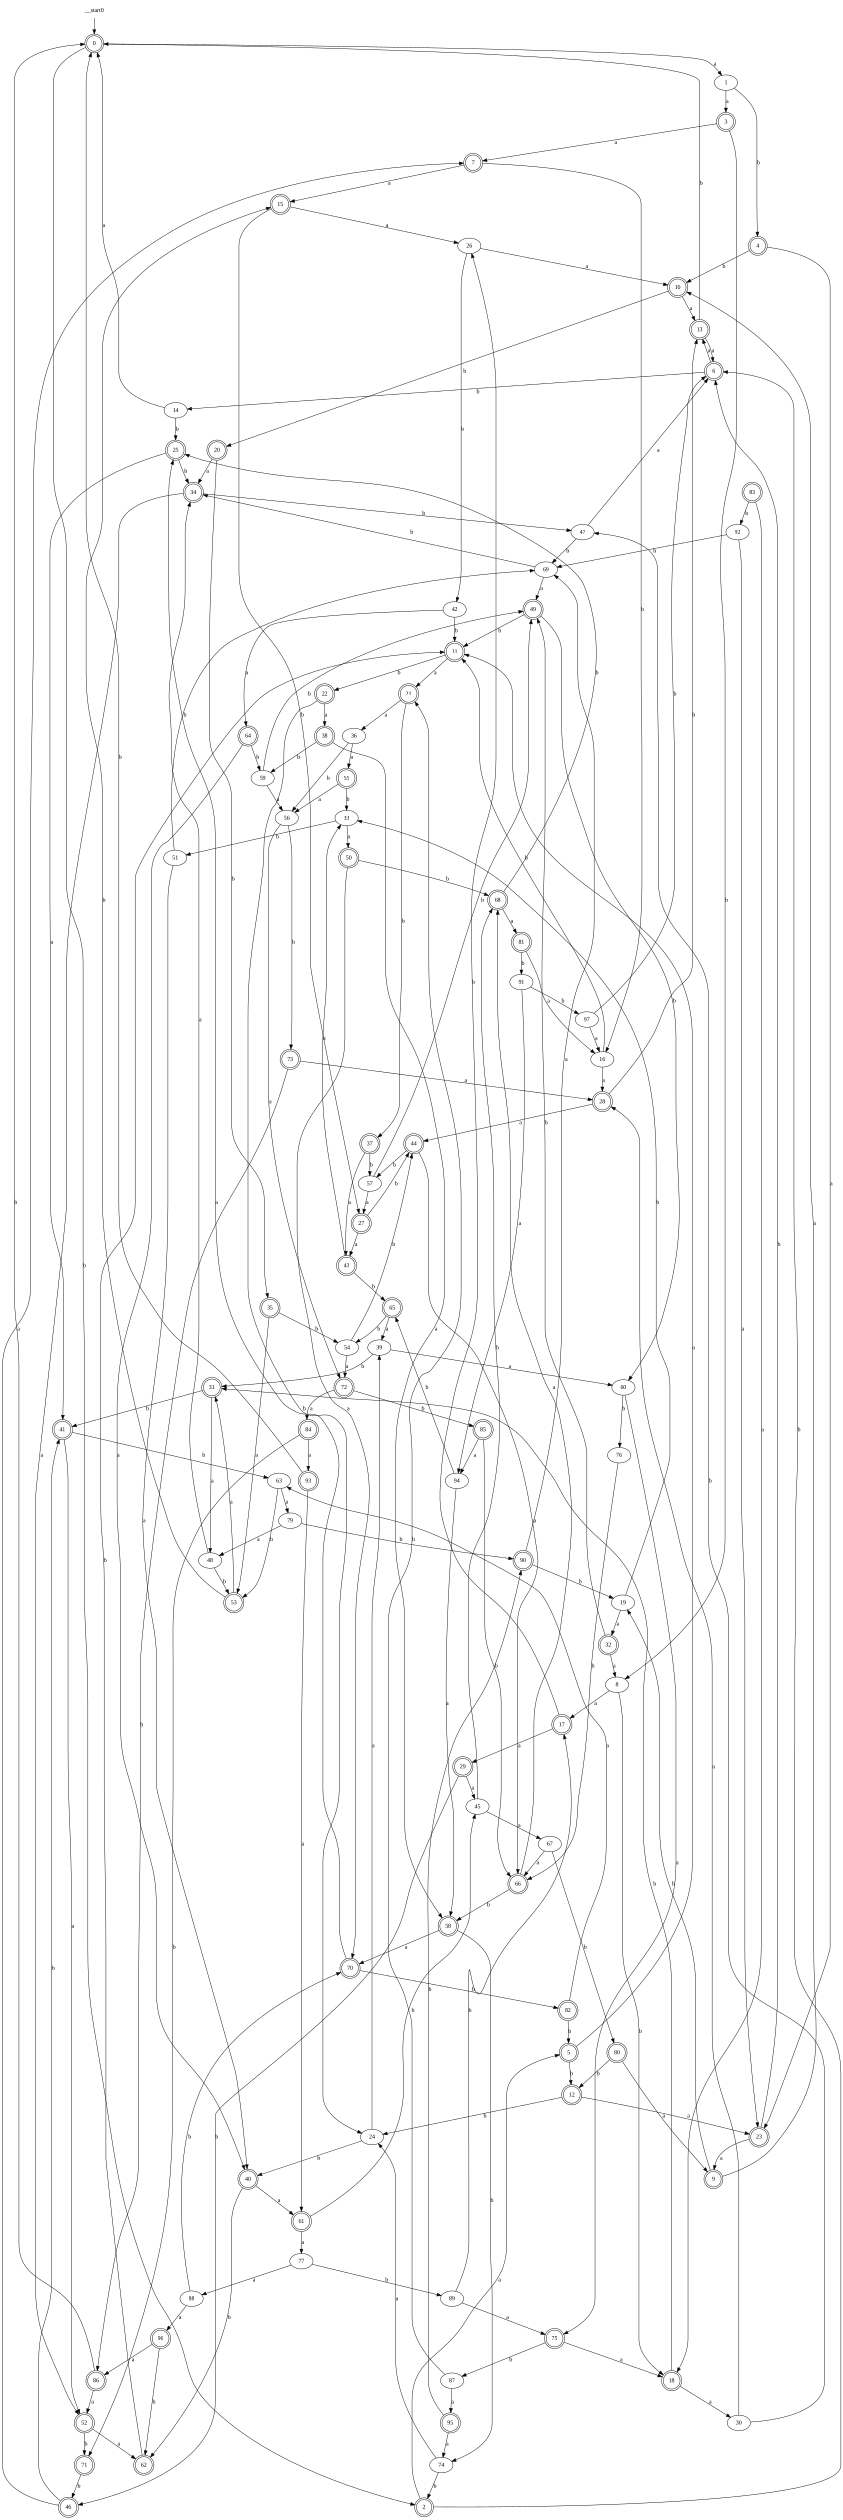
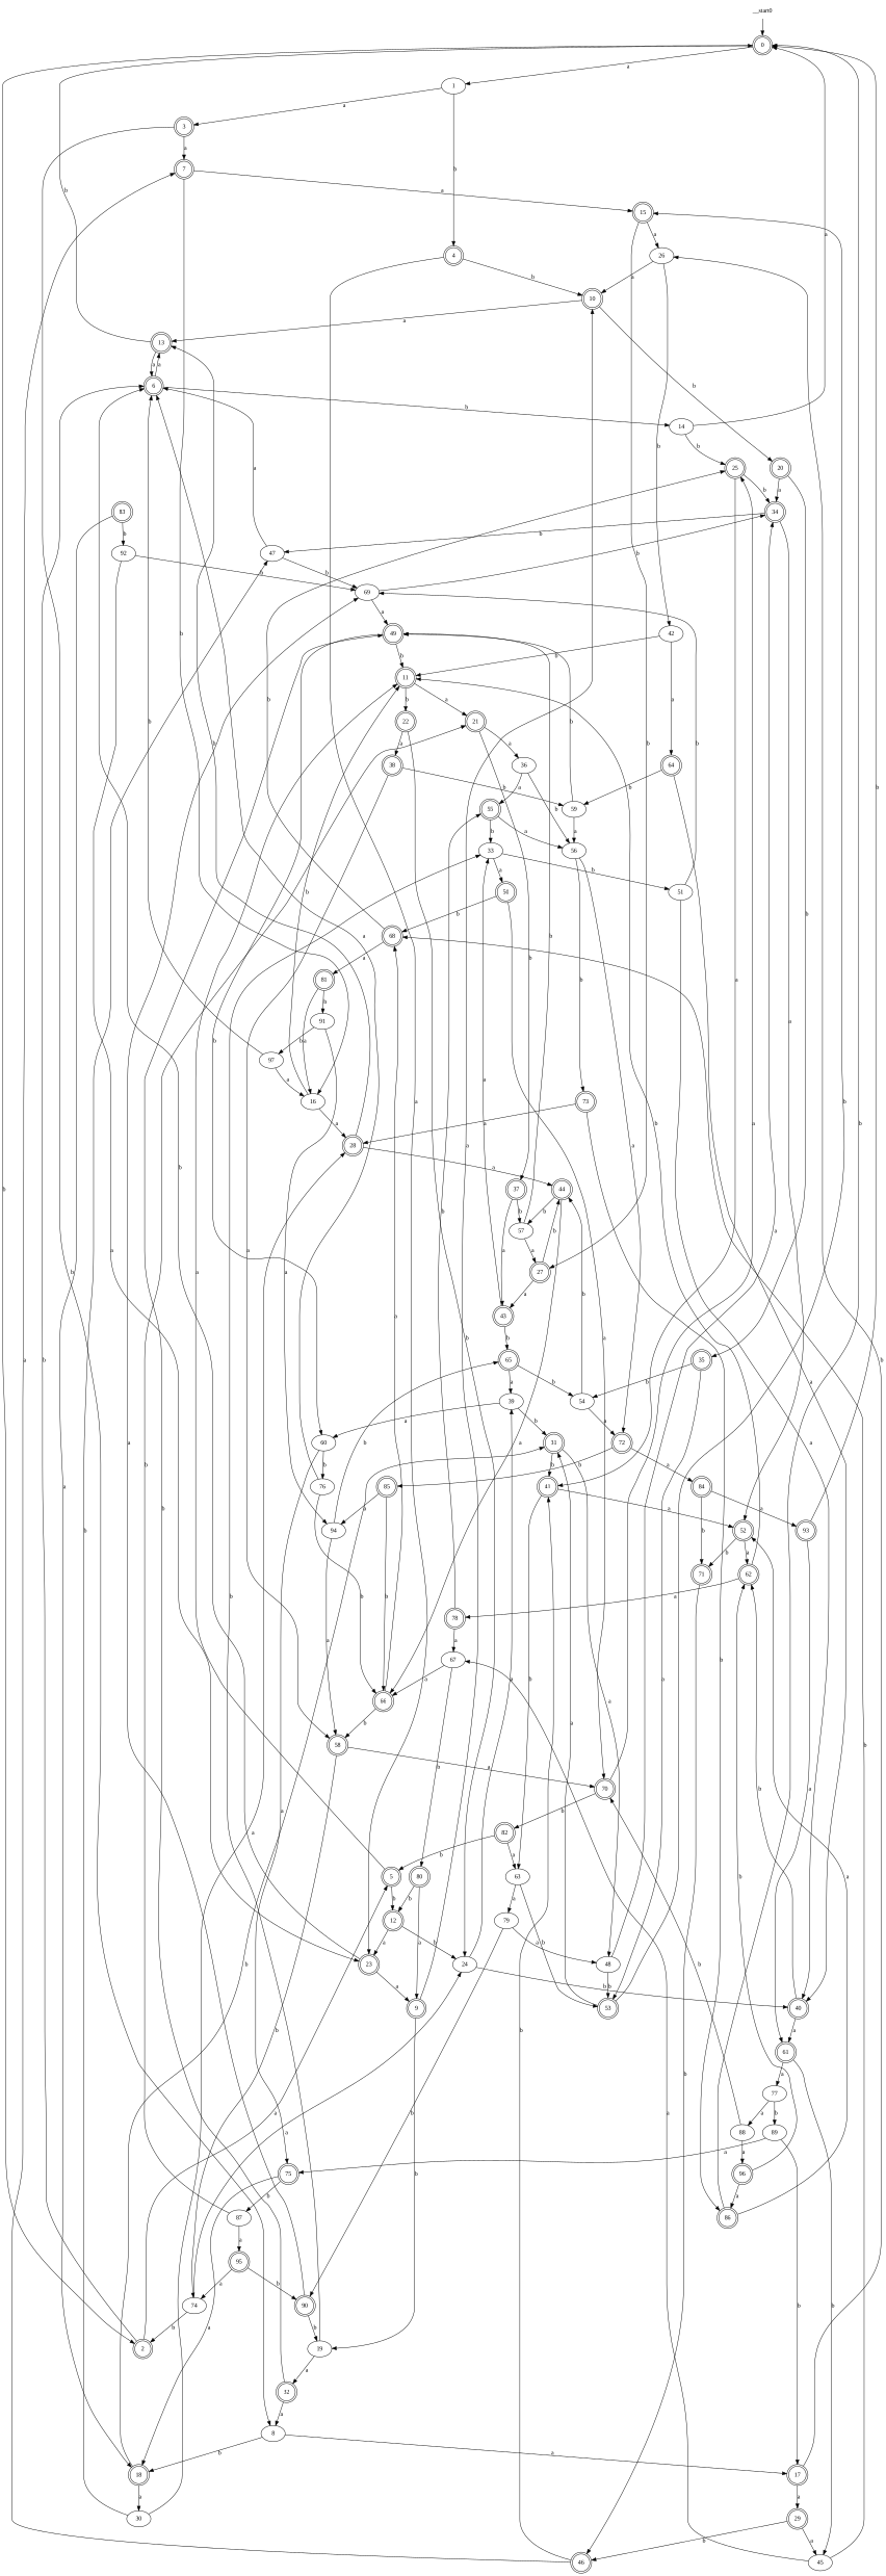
  digraph {
    fontname="Liberation Serif"
    node [fontname="Liberation Serif" shape=doublecircle]
    edge [fontname="Liberation Serif"]
    __start0 [shape=none]
    0
    1 [shape=""]
    2
    3
    4
    5
    6
    7
    8 [shape=""]
    10
    23
    11
    12
    13
    14 [shape=""]
    15
    16 [shape=""]
    17
    18
    9
    19 [shape=""]
    20
    21
    22
    24 [shape=""]
    25
    26 [shape=""]
    27
    28
    29
    30 [shape=""]
    31
    32
    33 [shape=""]
    34
    35
    36 [shape=""]
    37
    38
    39 [shape=""]
    40
    41
    42 [shape=""]
    43
    44
    45 [shape=""]
    46
    47 [shape=""]
    48 [shape=""]
    49
    50
    51 [shape=""]
    52
    53
    54 [shape=""]
    55
    56 [shape=""]
    57 [shape=""]
    58
    59 [shape=""]
    60 [shape=""]
    61
    62
    63 [shape=""]
    64
    65
    66
    67 [shape=""]
    68
    69 [shape=""]
    70
    71
    72
    73
    74 [shape=""]
    75
    76 [shape=""]
    77 [shape=""]
+   78
    79 [shape=""]
    80
    81
    82
    84
    85
    86
    87 [shape=""]
    88 [shape=""]
    89 [shape=""]
    90
    91 [shape=""]
    83
    92 [shape=""]
    93
    94 [shape=""]
    95
    96
    97 [shape=""]
    __start0 -> 0
    0 -> 1 [label=a]
    0 -> 2 [label=b]
    1 -> 3 [label=a]
    1 -> 4 [label=b]
    2 -> 5 [label=a]
    2 -> 6 [label=b]
    3 -> 7 [label=a]
    3 -> 8 [label=b]
    4 -> 10 [label=b]
    4 -> 23 [label=a]
    5 -> 11 [label=a]
    5 -> 12 [label=b]
    6 -> 13 [label=a]
    6 -> 14 [label=b]
    7 -> 15 [label=a]
    7 -> 16 [label=b]
    8 -> 17 [label=a]
    8 -> 18 [label=b]
    10 -> 13 [label=a]
    10 -> 20 [label=b]
    23 -> 6 [label=b]
    23 -> 9 [label=a]
    11 -> 21 [label=a]
    11 -> 22 [label=b]
    12 -> 23 [label=a]
    12 -> 24 [label=b]
    13 -> 0 [label=b]
    13 -> 6 [label=a]
    14 -> 0 [label=a]
    14 -> 25 [label=b]
    15 -> 26 [label=a]
    15 -> 27 [label=b]
    16 -> 11 [label=b]
    16 -> 28 [label=a]
    17 -> 26 [label=b]
    17 -> 29 [label=a]
    18 -> 30 [label=a]
    18 -> 31 [label=b]
    9 -> 10 [label=a]
    9 -> 19 [label=b]
    19 -> 32 [label=a]
    19 -> 33 [label=b]
    20 -> 34 [label=a]
    20 -> 35 [label=b]
    21 -> 36 [label=a]
    21 -> 37 [label=b]
    22 -> 24 [label=b]
    22 -> 38 [label=a]
    24 -> 39 [label=a]
    24 -> 40 [label=b]
    25 -> 34 [label=b]
    25 -> 41 [label=a]
    26 -> 10 [label=a]
    26 -> 42 [label=b]
    27 -> 43 [label=a]
    27 -> 44 [label=b]
    28 -> 13 [label=b]
    28 -> 44 [label=a]
    29 -> 45 [label=a]
    29 -> 46 [label=b]
    30 -> 28 [label=a]
    30 -> 47 [label=b]
    31 -> 41 [label=b]
    31 -> 48 [label=a]
    32 -> 8 [label=a]
    32 -> 49 [label=b]
    33 -> 50 [label=a]
    33 -> 51 [label=b]
    34 -> 47 [label=b]
    34 -> 52 [label=a]
    35 -> 53 [label=a]
    35 -> 54 [label=b]
    36 -> 55 [label=a]
    36 -> 56 [label=b]
    37 -> 43 [label=a]
    37 -> 57 [label=b]
    38 -> 58 [label=a]
    38 -> 59 [label=b]
    39 -> 31 [label=b]
    39 -> 60 [label=a]
    40 -> 61 [label=a]
    40 -> 62 [label=b]
    41 -> 52 [label=a]
    41 -> 63 [label=b]
    42 -> 11 [label=b]
    42 -> 64 [label=a]
    43 -> 33 [label=a]
    43 -> 65 [label=b]
    44 -> 57 [label=b]
    44 -> 66 [label=a]
    45 -> 67 [label=a]
    45 -> 68 [label=b]
    46 -> 7 [label=a]
    46 -> 41 [label=b]
    47 -> 6 [label=a]
    47 -> 69 [label=b]
    48 -> 34 [label=a]
    48 -> 53 [label=b]
    49 -> 11 [label=b]
    49 -> 60 [label=b]
    50 -> 68 [label=b]
    50 -> 70 [label=a]
    51 -> 40 [label=a]
    51 -> 69 [label=b]
    52 -> 62 [label=a]
    52 -> 71 [label=b]
    53 -> 15 [label=b]
    53 -> 31 [label=a]
    54 -> 44 [label=b]
    54 -> 72 [label=a]
    55 -> 33 [label=b]
    55 -> 56 [label=a]
    56 -> 72 [label=a]
    56 -> 73 [label=b]
    57 -> 27 [label=a]
    57 -> 49 [label=b]
    58 -> 70 [label=a]
    58 -> 74 [label=b]
    59 -> 49 [label=b]
    59 -> 56 [label=a]
    60 -> 75 [label=a]
    60 -> 76 [label=b]
    61 -> 45 [label=b]
    61 -> 77 [label=a]
    62 -> 11 [label=b]
+   62 -> 78 [label=a]
    63 -> 53 [label=b]
    63 -> 79 [label=a]
    64 -> 40 [label=a]
    64 -> 59 [label=b]
    65 -> 39 [label=a]
    65 -> 54 [label=b]
    66 -> 58 [label=b]
    66 -> 68 [label=a]
    67 -> 66 [label=a]
    67 -> 80 [label=b]
    68 -> 25 [label=b]
    68 -> 81 [label=a]
    69 -> 34 [label=b]
    69 -> 49 [label=a]
    70 -> 25 [label=a]
    70 -> 82 [label=b]
    71 -> 46 [label=b]
    72 -> 84 [label=a]
    72 -> 85 [label=b]
    73 -> 28 [label=a]
    73 -> 86 [label=b]
    74 -> 2 [label=b]
    74 -> 24 [label=a]
    75 -> 18 [label=a]
    75 -> 87 [label=b]
+   76 -> 6 [label=a]
    76 -> 66 [label=b]
    77 -> 88 [label=a]
    77 -> 89 [label=b]
+   78 -> 55 [label=b]
+   78 -> 67 [label=a]
    79 -> 48 [label=a]
    79 -> 90 [label=b]
    80 -> 12 [label=b]
    80 -> 9 [label=a]
    81 -> 16 [label=a]
    81 -> 91 [label=b]
    82 -> 5 [label=b]
    82 -> 63 [label=a]
    84 -> 71 [label=b]
    84 -> 93 [label=a]
    85 -> 66 [label=b]
    85 -> 94 [label=a]
    86 -> 0 [label=b]
    86 -> 52 [label=a]
    87 -> 21 [label=b]
    87 -> 95 [label=a]
    88 -> 70 [label=b]
    88 -> 96 [label=a]
    89 -> 17 [label=b]
    89 -> 75 [label=a]
    90 -> 19 [label=b]
    90 -> 69 [label=a]
    91 -> 94 [label=a]
    91 -> 97 [label=b]
    83 -> 18 [label=a]
    83 -> 92 [label=b]
    92 -> 23 [label=a]
    92 -> 69 [label=b]
    93 -> 0 [label=b]
    93 -> 61 [label=a]
    94 -> 58 [label=a]
    94 -> 65 [label=b]
    95 -> 74 [label=a]
    95 -> 90 [label=b]
    96 -> 62 [label=b]
    96 -> 86 [label=a]
    97 -> 6 [label=b]
    97 -> 16 [label=a]
  }
